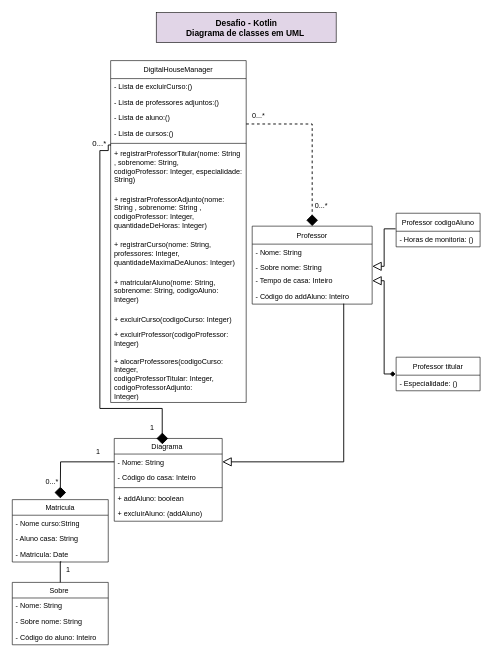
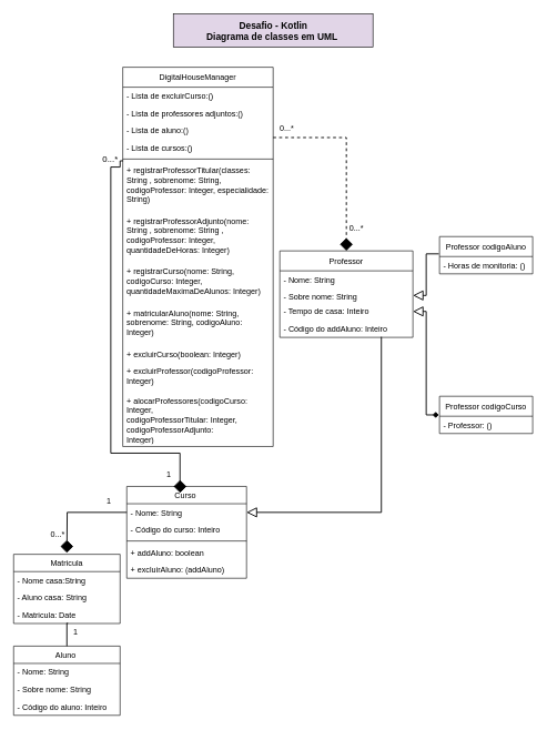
  <mxCell id="0" />
  <mxCell id="1" parent="0" />
- <mxCell id="2" value="Sobre " style="swimlane;fontStyle=0;childLayout=stackLayout;horizontal=1;startSize=26;fillColor=none;horizontalStack=0;resizeParent=1;resizeParentMax=0;resizeLast=0;collapsible=1;marginBottom=0;" parent="1" vertex="1"><mxGeometry x="20" y="970" width="160" height="104" as="geometry" /></mxCell>
+ <mxCell id="2" value="Aluno " style="swimlane;fontStyle=0;childLayout=stackLayout;horizontal=1;startSize=26;fillColor=none;horizontalStack=0;resizeParent=1;resizeParentMax=0;resizeLast=0;collapsible=1;marginBottom=0;" parent="1" vertex="1"><mxGeometry x="20" y="970" width="160" height="104" as="geometry" /></mxCell>
  <mxCell id="3" value="- Nome: String" style="text;strokeColor=none;fillColor=none;align=left;verticalAlign=top;spacingLeft=4;spacingRight=4;overflow=hidden;rotatable=0;points=[[0,0.5],[1,0.5]];portConstraint=eastwest;" parent="2" vertex="1"><mxGeometry y="26" width="160" height="26" as="geometry" /></mxCell>
  <mxCell id="4" value="- Sobre nome: String" style="text;strokeColor=none;fillColor=none;align=left;verticalAlign=top;spacingLeft=4;spacingRight=4;overflow=hidden;rotatable=0;points=[[0,0.5],[1,0.5]];portConstraint=eastwest;" parent="2" vertex="1"><mxGeometry y="52" width="160" height="26" as="geometry" /></mxCell>
  <mxCell id="5" value="- Código do aluno: Inteiro" style="text;strokeColor=none;fillColor=none;align=left;verticalAlign=top;spacingLeft=4;spacingRight=4;overflow=hidden;rotatable=0;points=[[0,0.5],[1,0.5]];portConstraint=eastwest;" parent="2" vertex="1"><mxGeometry y="78" width="160" height="26" as="geometry" /></mxCell>
- <mxCell id="6" value="Diagrama " style="swimlane;fontStyle=0;childLayout=stackLayout;horizontal=1;startSize=26;fillColor=none;horizontalStack=0;resizeParent=1;resizeParentMax=0;resizeLast=0;collapsible=1;marginBottom=0;" parent="1" vertex="1"><mxGeometry x="190" y="730" width="180" height="138" as="geometry" /></mxCell>
+ <mxCell id="6" value="Curso " style="swimlane;fontStyle=0;childLayout=stackLayout;horizontal=1;startSize=26;fillColor=none;horizontalStack=0;resizeParent=1;resizeParentMax=0;resizeLast=0;collapsible=1;marginBottom=0;" parent="1" vertex="1"><mxGeometry x="190" y="730" width="180" height="138" as="geometry" /></mxCell>
  <mxCell id="7" value="- Nome: String" style="text;strokeColor=none;fillColor=none;align=left;verticalAlign=top;spacingLeft=4;spacingRight=4;overflow=hidden;rotatable=0;points=[[0,0.5],[1,0.5]];portConstraint=eastwest;" parent="6" vertex="1"><mxGeometry y="26" width="180" height="26" as="geometry" /></mxCell>
- <mxCell id="8" value="- Código do casa: Inteiro" style="text;strokeColor=none;fillColor=none;align=left;verticalAlign=top;spacingLeft=4;spacingRight=4;overflow=hidden;rotatable=0;points=[[0,0.5],[1,0.5]];portConstraint=eastwest;" parent="6" vertex="1"><mxGeometry y="52" width="180" height="26" as="geometry" /></mxCell>
+ <mxCell id="8" value="- Código do curso: Inteiro" style="text;strokeColor=none;fillColor=none;align=left;verticalAlign=top;spacingLeft=4;spacingRight=4;overflow=hidden;rotatable=0;points=[[0,0.5],[1,0.5]];portConstraint=eastwest;" parent="6" vertex="1"><mxGeometry y="52" width="180" height="26" as="geometry" /></mxCell>
  <mxCell id="9" value="" style="line;strokeWidth=1;fillColor=none;align=left;verticalAlign=middle;spacingTop=-1;spacingLeft=3;spacingRight=3;rotatable=0;labelPosition=right;points=[];portConstraint=eastwest;" parent="6" vertex="1"><mxGeometry y="78" width="180" height="8" as="geometry" /></mxCell>
  <mxCell id="10" value="+ addAluno: boolean" style="text;strokeColor=none;fillColor=none;align=left;verticalAlign=top;spacingLeft=4;spacingRight=4;overflow=hidden;rotatable=0;points=[[0,0.5],[1,0.5]];portConstraint=eastwest;" parent="6" vertex="1"><mxGeometry y="86" width="180" height="26" as="geometry" /></mxCell>
  <mxCell id="11" value="+ excluirAluno: (addAluno)" style="text;strokeColor=none;fillColor=none;align=left;verticalAlign=top;spacingLeft=4;spacingRight=4;overflow=hidden;rotatable=0;points=[[0,0.5],[1,0.5]];portConstraint=eastwest;whiteSpace=wrap;" parent="6" vertex="1"><mxGeometry y="112" width="180" height="26" as="geometry" /></mxCell>
  <mxCell id="12" value="Professor" style="swimlane;fontStyle=0;childLayout=stackLayout;horizontal=1;startSize=30;fillColor=none;horizontalStack=0;resizeParent=1;resizeParentMax=0;resizeLast=0;collapsible=1;marginBottom=0;" parent="1" vertex="1"><mxGeometry x="420" y="376" width="200" height="130" as="geometry"><mxRectangle x="480" y="110" width="80" height="26" as="alternateBounds" /></mxGeometry></mxCell>
  <mxCell id="13" value="- Nome: String" style="text;strokeColor=none;fillColor=none;align=left;verticalAlign=top;spacingLeft=4;spacingRight=4;overflow=hidden;rotatable=0;points=[[0,0.5],[1,0.5]];portConstraint=eastwest;" parent="12" vertex="1"><mxGeometry y="30" width="200" height="26" as="geometry" /></mxCell>
  <mxCell id="14" value="- Sobre nome: String" style="text;strokeColor=none;fillColor=none;align=left;verticalAlign=top;spacingLeft=4;spacingRight=4;overflow=hidden;rotatable=0;points=[[0,0.5],[1,0.5]];portConstraint=eastwest;" parent="12" vertex="1"><mxGeometry y="56" width="200" height="22" as="geometry" /></mxCell>
  <mxCell id="15" value="- Tempo de casa: Inteiro" style="text;strokeColor=none;fillColor=none;align=left;verticalAlign=top;spacingLeft=4;spacingRight=4;overflow=hidden;rotatable=0;points=[[0,0.5],[1,0.5]];portConstraint=eastwest;" parent="12" vertex="1"><mxGeometry y="78" width="200" height="26" as="geometry" /></mxCell>
  <mxCell id="16" value="- Código do addAluno: Inteiro" style="text;strokeColor=none;fillColor=none;align=left;verticalAlign=top;spacingLeft=4;spacingRight=4;overflow=hidden;rotatable=0;points=[[0,0.5],[1,0.5]];portConstraint=eastwest;" parent="12" vertex="1"><mxGeometry y="104" width="200" height="26" as="geometry" /></mxCell>
- <mxCell id="17" value="Professor titular" style="swimlane;fontStyle=0;childLayout=stackLayout;horizontal=1;startSize=30;fillColor=none;horizontalStack=0;resizeParent=1;resizeParentMax=0;resizeLast=0;collapsible=1;marginBottom=0;" parent="1" vertex="1"><mxGeometry x="660" y="594.5" width="140" height="56" as="geometry"><mxRectangle x="480" y="110" width="80" height="26" as="alternateBounds" /></mxGeometry></mxCell>
- <mxCell id="18" value="- Especialidade: () " style="text;strokeColor=none;fillColor=none;align=left;verticalAlign=top;spacingLeft=4;spacingRight=4;overflow=hidden;rotatable=0;points=[[0,0.5],[1,0.5]];portConstraint=eastwest;" parent="17" vertex="1"><mxGeometry y="30" width="140" height="26" as="geometry" /></mxCell>
+ <mxCell id="17" value="Professor codigoCurso" style="swimlane;fontStyle=0;childLayout=stackLayout;horizontal=1;startSize=30;fillColor=none;horizontalStack=0;resizeParent=1;resizeParentMax=0;resizeLast=0;collapsible=1;marginBottom=0;" parent="1" vertex="1"><mxGeometry x="660" y="594.5" width="140" height="56" as="geometry"><mxRectangle x="480" y="110" width="80" height="26" as="alternateBounds" /></mxGeometry></mxCell>
+ <mxCell id="18" value="- Professor: () " style="text;strokeColor=none;fillColor=none;align=left;verticalAlign=top;spacingLeft=4;spacingRight=4;overflow=hidden;rotatable=0;points=[[0,0.5],[1,0.5]];portConstraint=eastwest;" parent="17" vertex="1"><mxGeometry y="30" width="140" height="26" as="geometry" /></mxCell>
  <mxCell id="19" value="Professor codigoAluno" style="swimlane;fontStyle=0;childLayout=stackLayout;horizontal=1;startSize=30;fillColor=none;horizontalStack=0;resizeParent=1;resizeParentMax=0;resizeLast=0;collapsible=1;marginBottom=0;" parent="1" vertex="1"><mxGeometry x="660" y="354.5" width="140" height="56" as="geometry"><mxRectangle x="480" y="110" width="80" height="26" as="alternateBounds" /></mxGeometry></mxCell>
  <mxCell id="20" value="- Horas de monitoria: () " style="text;strokeColor=none;fillColor=none;align=left;verticalAlign=top;spacingLeft=4;spacingRight=4;overflow=hidden;rotatable=0;points=[[0,0.5],[1,0.5]];portConstraint=eastwest;" parent="19" vertex="1"><mxGeometry y="30" width="140" height="26" as="geometry" /></mxCell>
  <mxCell id="21" value="" style="html=1;jettySize=18;whiteSpace=wrap;fontSize=13;strokeWidth=1.5;rounded=1;arcSize=0;edgeStyle=orthogonalEdgeStyle;startArrow=block;startFill=0;startSize=12;;endArrow=none;;exitX=1;exitY=0.5;entryX=-0.007;entryY=-0.154;entryPerimeter=0;entryDx=0;entryDy=0;exitDx=0;exitDy=0;" parent="1" source="14" target="20" edge="1"><mxGeometry width="100" height="100" relative="1" as="geometry"><Array as="points" /><mxPoint x="827" y="740" as="sourcePoint" /><mxPoint x="923" y="793" as="targetPoint" /></mxGeometry></mxCell>
  <mxCell id="22" value="" style="html=1;jettySize=18;whiteSpace=wrap;fontSize=13;strokeWidth=1.5;rounded=1;arcSize=0;edgeStyle=orthogonalEdgeStyle;startArrow=block;startFill=0;startSize=12;endArrow=diamond;exitX=1;exitY=0.5;entryX=-0.007;entryY=-0.077;entryPerimeter=0;entryDx=0;entryDy=0;exitDx=0;exitDy=0;" parent="1" source="15" target="18" edge="1"><mxGeometry width="100" height="100" relative="1" as="geometry"><Array as="points" /><mxPoint x="620" y="538" as="sourcePoint" /><mxPoint x="684.02" y="494.996" as="targetPoint" /></mxGeometry></mxCell>
  <mxCell id="23" value="" style="html=1;jettySize=18;whiteSpace=wrap;fontSize=13;strokeWidth=1.5;rounded=1;arcSize=0;edgeStyle=orthogonalEdgeStyle;startArrow=none;endArrow=none;endFill=1;endSize=16;exitX=0.51;exitY=0.983;exitDx=0;exitDy=0;exitPerimeter=0;entryX=0.5;entryY=0;entryDx=0;entryDy=0;" parent="1" source="51" target="2" edge="1"><mxGeometry width="100" height="100" relative="1" as="geometry"><Array as="points" /><mxPoint x="95" y="932" as="sourcePoint" /><mxPoint x="606" y="950" as="targetPoint" /></mxGeometry></mxCell>
  <mxCell id="24" value="&lt;font style=&quot;font-size: 12px&quot;&gt;0...*&lt;/font&gt;" style="html=1;overflow=block;blockSpacing=1;whiteSpace=wrap;strokeColor=none;fillColor=none;whiteSpace=wrap;fontSize=13;fontColor=#000000;align=left;spacing=0;strokeWidth=1.5;" parent="1" vertex="1"><mxGeometry x="420" y="180" width="20" height="24.5" as="geometry" /></mxCell>
  <mxCell id="25" value="DigitalHouseManager" style="swimlane;fontStyle=0;childLayout=stackLayout;horizontal=1;startSize=30;fillColor=none;horizontalStack=0;resizeParent=1;resizeParentMax=0;resizeLast=0;collapsible=1;marginBottom=0;" parent="1" vertex="1"><mxGeometry x="184" y="100" width="226" height="570" as="geometry"><mxRectangle x="480" y="110" width="80" height="26" as="alternateBounds" /></mxGeometry></mxCell>
  <mxCell id="26" value="- Lista de excluirCurso:()&#10;" style="text;strokeColor=none;fillColor=none;align=left;verticalAlign=top;spacingLeft=4;spacingRight=4;overflow=hidden;rotatable=0;points=[[0,0.5],[1,0.5]];portConstraint=eastwest;" parent="25" vertex="1"><mxGeometry y="30" width="226" height="26" as="geometry" /></mxCell>
  <mxCell id="27" value="- Lista de professores adjuntos:()&#10;" style="text;strokeColor=none;fillColor=none;align=left;verticalAlign=top;spacingLeft=4;spacingRight=4;overflow=hidden;rotatable=0;points=[[0,0.5],[1,0.5]];portConstraint=eastwest;" parent="25" vertex="1"><mxGeometry y="56" width="226" height="26" as="geometry" /></mxCell>
  <mxCell id="28" value="- Lista de aluno:()&#10;" style="text;strokeColor=none;fillColor=none;align=left;verticalAlign=top;spacingLeft=4;spacingRight=4;overflow=hidden;rotatable=0;points=[[0,0.5],[1,0.5]];portConstraint=eastwest;" parent="25" vertex="1"><mxGeometry y="82" width="226" height="26" as="geometry" /></mxCell>
  <mxCell id="29" value="- Lista de cursos:()&#10;" style="text;strokeColor=none;fillColor=none;align=left;verticalAlign=top;spacingLeft=4;spacingRight=4;overflow=hidden;rotatable=0;points=[[0,0.5],[1,0.5]];portConstraint=eastwest;" parent="25" vertex="1"><mxGeometry y="108" width="226" height="26" as="geometry" /></mxCell>
  <mxCell id="30" value="" style="line;strokeWidth=1;fillColor=none;align=left;verticalAlign=middle;spacingTop=-1;spacingLeft=3;spacingRight=3;rotatable=0;labelPosition=right;points=[];portConstraint=eastwest;" parent="25" vertex="1"><mxGeometry y="134" width="226" height="8" as="geometry" /></mxCell>
- <mxCell id="31" value="+ registrarProfessorTitular(nome: String , sobrenome: String,&#10;codigoProfessor: Integer, especialidade: String) " style="text;strokeColor=none;fillColor=none;align=left;verticalAlign=top;spacingLeft=4;spacingRight=4;overflow=hidden;rotatable=0;points=[[0,0.5],[1,0.5]];portConstraint=eastwest;whiteSpace=wrap;" parent="25" vertex="1"><mxGeometry y="142" width="226" height="76" as="geometry" /></mxCell>
+ <mxCell id="31" value="+ registrarProfessorTitular(classes: String , sobrenome: String,&#10;codigoProfessor: Integer, especialidade: String) " style="text;strokeColor=none;fillColor=none;align=left;verticalAlign=top;spacingLeft=4;spacingRight=4;overflow=hidden;rotatable=0;points=[[0,0.5],[1,0.5]];portConstraint=eastwest;whiteSpace=wrap;" parent="25" vertex="1"><mxGeometry y="142" width="226" height="76" as="geometry" /></mxCell>
  <mxCell id="32" value="+ registrarProfessorAdjunto(nome: String , sobrenome: String ,&#10;codigoProfessor: Integer, quantidadeDeHoras: Integer) " style="text;strokeColor=none;fillColor=none;align=left;verticalAlign=top;spacingLeft=4;spacingRight=4;overflow=hidden;rotatable=0;points=[[0,0.5],[1,0.5]];portConstraint=eastwest;whiteSpace=wrap;" parent="25" vertex="1"><mxGeometry y="218" width="226" height="76" as="geometry" /></mxCell>
- <mxCell id="33" value="+ registrarCurso(nome: String, professores: Integer,&#10;quantidadeMaximaDeAlunos: Integer)" style="text;strokeColor=none;fillColor=none;align=left;verticalAlign=top;spacingLeft=4;spacingRight=4;overflow=hidden;rotatable=0;points=[[0,0.5],[1,0.5]];portConstraint=eastwest;whiteSpace=wrap;" parent="25" vertex="1"><mxGeometry y="294" width="226" height="62" as="geometry" /></mxCell>
+ <mxCell id="33" value="+ registrarCurso(nome: String, codigoCurso: Integer,&#10;quantidadeMaximaDeAlunos: Integer)" style="text;strokeColor=none;fillColor=none;align=left;verticalAlign=top;spacingLeft=4;spacingRight=4;overflow=hidden;rotatable=0;points=[[0,0.5],[1,0.5]];portConstraint=eastwest;whiteSpace=wrap;" parent="25" vertex="1"><mxGeometry y="294" width="226" height="62" as="geometry" /></mxCell>
  <mxCell id="34" value="+ matricularAluno(nome: String, sobrenome: String, codigoAluno:&#10;Integer)" style="text;strokeColor=none;fillColor=none;align=left;verticalAlign=top;spacingLeft=4;spacingRight=4;overflow=hidden;rotatable=0;points=[[0,0.5],[1,0.5]];portConstraint=eastwest;whiteSpace=wrap;" parent="25" vertex="1"><mxGeometry y="356" width="226" height="62" as="geometry" /></mxCell>
- <mxCell id="35" value="+ excluirCurso(codigoCurso: Integer)" style="text;strokeColor=none;fillColor=none;align=left;verticalAlign=top;spacingLeft=4;spacingRight=4;overflow=hidden;rotatable=0;points=[[0,0.5],[1,0.5]];portConstraint=eastwest;" parent="25" vertex="1"><mxGeometry y="418" width="226" height="26" as="geometry" /></mxCell>
+ <mxCell id="35" value="+ excluirCurso(boolean: Integer)" style="text;strokeColor=none;fillColor=none;align=left;verticalAlign=top;spacingLeft=4;spacingRight=4;overflow=hidden;rotatable=0;points=[[0,0.5],[1,0.5]];portConstraint=eastwest;" parent="25" vertex="1"><mxGeometry y="418" width="226" height="26" as="geometry" /></mxCell>
  <mxCell id="36" value="+ excluirProfessor(codigoProfessor: Integer)" style="text;strokeColor=none;fillColor=none;align=left;verticalAlign=top;spacingLeft=4;spacingRight=4;overflow=hidden;rotatable=0;points=[[0,0.5],[1,0.5]];portConstraint=eastwest;whiteSpace=wrap;" parent="25" vertex="1"><mxGeometry y="444" width="226" height="44" as="geometry" /></mxCell>
  <mxCell id="37" value="+ alocarProfessores(codigoCurso: Integer,&#10;codigoProfessorTitular: Integer, codigoProfessorAdjunto:&#10;Integer) " style="text;strokeColor=none;fillColor=none;align=left;verticalAlign=top;spacingLeft=4;spacingRight=4;overflow=hidden;rotatable=0;points=[[0,0.5],[1,0.5]];portConstraint=eastwest;whiteSpace=wrap;" parent="25" vertex="1"><mxGeometry y="488" width="226" height="82" as="geometry" /></mxCell>
  <mxCell id="38" value="" style="html=1;jettySize=18;whiteSpace=wrap;fontSize=13;strokeWidth=1.5;rounded=1;arcSize=0;edgeStyle=orthogonalEdgeStyle;startArrow=none;endArrow=diamond;endFill=1;endSize=16;exitX=1;exitY=0.91;exitDx=0;exitDy=0;exitPerimeter=0;dashed=1;" parent="1" source="28" target="12" edge="1"><mxGeometry width="100" height="100" relative="1" as="geometry"><Array as="points" /><mxPoint x="422" y="547.012" as="sourcePoint" /><mxPoint x="440" y="340" as="targetPoint" /></mxGeometry></mxCell>
  <mxCell id="39" value="0...*" style="html=1;overflow=block;blockSpacing=1;whiteSpace=wrap;strokeColor=none;fillColor=none;whiteSpace=wrap;fontSize=13;fontColor=#000000;align=left;spacing=0;strokeWidth=1.5;" parent="1" vertex="1"><mxGeometry x="154" y="225.75" width="20" height="24.5" as="geometry" /></mxCell>
  <mxCell id="40" value="" style="html=1;jettySize=18;whiteSpace=wrap;fontSize=13;strokeWidth=1.5;rounded=1;arcSize=0;edgeStyle=orthogonalEdgeStyle;startArrow=none;;endArrow=diamond;endFill=1;endSize=16;;entryX=0.5;entryY=0;entryDx=0;entryDy=0;exitX=0.003;exitY=-0.051;exitDx=0;exitDy=0;exitPerimeter=0;" parent="1" target="6" edge="1"><mxGeometry width="100" height="100" relative="1" as="geometry"><Array as="points"><mxPoint x="180" y="241" /><mxPoint x="180" y="250" /><mxPoint x="166" y="250" /><mxPoint x="166" y="680" /><mxPoint x="270" y="680" /></Array><mxPoint x="184.648" y="240.674" as="sourcePoint" /><mxPoint x="113" y="330" as="targetPoint" /></mxGeometry></mxCell>
  <mxCell id="41" value="&lt;font style=&quot;font-size: 12px&quot;&gt;1&lt;/font&gt;" style="html=1;overflow=block;blockSpacing=1;whiteSpace=wrap;strokeColor=none;fillColor=none;whiteSpace=wrap;fontSize=13;fontColor=#000000;align=left;spacing=0;strokeWidth=1.5;" parent="1" vertex="1"><mxGeometry x="250" y="700" width="20" height="24.5" as="geometry" /></mxCell>
  <mxCell id="42" value="" style="html=1;jettySize=18;whiteSpace=wrap;fontSize=13;strokeWidth=1.5;rounded=1;arcSize=0;edgeStyle=orthogonalEdgeStyle;startArrow=none;;endArrow=diamond;endFill=1;endSize=16;;exitX=0;exitY=0.5;exitDx=0;exitDy=0;entryX=0.5;entryY=0;entryDx=0;entryDy=0;" parent="1" source="7" edge="1"><mxGeometry width="100" height="100" relative="1" as="geometry"><Array as="points" /><mxPoint x="409" y="1057.012" as="sourcePoint" /><mxPoint x="100" y="830" as="targetPoint" /></mxGeometry></mxCell>
  <mxCell id="43" value="&lt;font style=&quot;font-size: 12px&quot;&gt;1&lt;/font&gt;" style="html=1;overflow=block;blockSpacing=1;whiteSpace=wrap;strokeColor=none;fillColor=none;whiteSpace=wrap;fontSize=13;fontColor=#000000;align=left;spacing=0;strokeWidth=1.5;" parent="1" vertex="1"><mxGeometry x="110" y="936" width="20" height="24.5" as="geometry" /></mxCell>
  <mxCell id="44" value="&lt;font style=&quot;font-size: 12px&quot;&gt;0...*&lt;/font&gt;" style="html=1;overflow=block;blockSpacing=1;whiteSpace=wrap;strokeColor=none;fillColor=none;whiteSpace=wrap;fontSize=13;fontColor=#000000;align=left;spacing=0;strokeWidth=1.5;" parent="1" vertex="1"><mxGeometry x="76" y="790" width="20" height="24.5" as="geometry" /></mxCell>
  <mxCell id="45" value="&lt;font style=&quot;font-size: 12px&quot;&gt;1&lt;/font&gt;" style="html=1;overflow=block;blockSpacing=1;whiteSpace=wrap;strokeColor=none;fillColor=none;whiteSpace=wrap;fontSize=13;fontColor=#000000;align=left;spacing=0;strokeWidth=1.5;" parent="1" vertex="1"><mxGeometry x="160" y="740" width="20" height="24.5" as="geometry" /></mxCell>
  <mxCell id="46" value="" style="html=1;jettySize=18;whiteSpace=wrap;fontSize=13;strokeWidth=1.5;rounded=1;arcSize=0;edgeStyle=orthogonalEdgeStyle;startArrow=block;startFill=0;startSize=12;;endArrow=none;;exitX=1;exitY=0.5;entryX=0.763;entryY=0.968;entryDx=0;entryDy=0;exitDx=0;exitDy=0;entryPerimeter=0;" parent="1" source="7" target="16" edge="1"><mxGeometry width="100" height="100" relative="1" as="geometry"><Array as="points" /><mxPoint x="660" y="637" as="sourcePoint" /><mxPoint x="460" y="602" as="targetPoint" /></mxGeometry></mxCell>
  <mxCell id="47" value="&lt;font style=&quot;font-size: 12px&quot;&gt;0...*&lt;/font&gt;" style="html=1;overflow=block;blockSpacing=1;whiteSpace=wrap;strokeColor=none;fillColor=none;whiteSpace=wrap;fontSize=13;fontColor=#000000;align=left;spacing=0;strokeWidth=1.5;" parent="1" vertex="1"><mxGeometry x="525" y="330" width="20" height="24.5" as="geometry" /></mxCell>
  <mxCell id="48" value="Matricula" style="swimlane;fontStyle=0;childLayout=stackLayout;horizontal=1;startSize=26;fillColor=none;horizontalStack=0;resizeParent=1;resizeParentMax=0;resizeLast=0;collapsible=1;marginBottom=0;" parent="1" vertex="1"><mxGeometry x="20" y="832" width="160" height="104" as="geometry" /></mxCell>
- <mxCell id="49" value="- Nome curso:String" style="text;strokeColor=none;fillColor=none;align=left;verticalAlign=top;spacingLeft=4;spacingRight=4;overflow=hidden;rotatable=0;points=[[0,0.5],[1,0.5]];portConstraint=eastwest;" parent="48" vertex="1"><mxGeometry y="26" width="160" height="26" as="geometry" /></mxCell>
+ <mxCell id="49" value="- Nome casa:String" style="text;strokeColor=none;fillColor=none;align=left;verticalAlign=top;spacingLeft=4;spacingRight=4;overflow=hidden;rotatable=0;points=[[0,0.5],[1,0.5]];portConstraint=eastwest;" parent="48" vertex="1"><mxGeometry y="26" width="160" height="26" as="geometry" /></mxCell>
  <mxCell id="50" value="- Aluno casa: String" style="text;strokeColor=none;fillColor=none;align=left;verticalAlign=top;spacingLeft=4;spacingRight=4;overflow=hidden;rotatable=0;points=[[0,0.5],[1,0.5]];portConstraint=eastwest;" parent="48" vertex="1"><mxGeometry y="52" width="160" height="26" as="geometry" /></mxCell>
  <mxCell id="51" value="- Matricula: Date" style="text;strokeColor=none;fillColor=none;align=left;verticalAlign=top;spacingLeft=4;spacingRight=4;overflow=hidden;rotatable=0;points=[[0,0.5],[1,0.5]];portConstraint=eastwest;" parent="48" vertex="1"><mxGeometry y="78" width="160" height="26" as="geometry" /></mxCell>
  <mxCell id="52" value="&lt;b style=&quot;font-size: 14px&quot;&gt;Desafio - Kotlin&lt;br&gt;Diagrama de classes em UML&amp;nbsp;&lt;/b&gt;" style="html=1;fontSize=12;fillColor=#e1d5e7;" parent="1" vertex="1"><mxGeometry x="260" y="20" width="300" height="50" as="geometry" /></mxCell>
